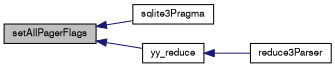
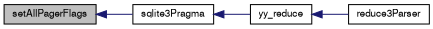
  digraph {
    rankdir=LR
    node [color=black fillcolor=white fontname=FreeSans fontsize=10 shape=record style=filled]
    edge [color=midnightblue dir=back fontname=FreeSans fontsize=10 labelfontname=FreeSans labelfontsize=10 style=solid]
    n1 [fillcolor=grey75 fontcolor=black height=0.2 label=setAllPagerFlags width=0.4]
    n2 [height=0.2 label=sqlite3Pragma width=0.4]
    n3 [height=0.2 label=yy_reduce width=0.4]
    n4 [height=0.2 label=reduce3Parser width=0.4]
    n1 -> n2
-   n1 -> n3
+   n2 -> n3
    n3 -> n4
  }
